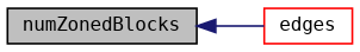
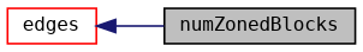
  digraph {
    rankdir=LR
    fontname="DejaVu Sans Mono"
    node [fontname="DejaVu Sans Mono" fontsize=10 shape=record]
    n1 [color=black fillcolor=grey75 fontcolor=black height=0.2 label=numZonedBlocks style=filled width=0.4]
    n2 [color=red height=0.2 label=edges width=0.4]
-   n1 -> n2 [color=midnightblue dir=back fontname="DejaVu Sans Mono" fontsize=10 labelfontname=Helvetica labelfontsize=10 style=solid]
+   n2 -> n1 [color=midnightblue dir=back fontname="DejaVu Sans Mono" fontsize=10 labelfontname=Helvetica labelfontsize=10 style=solid]
  }
